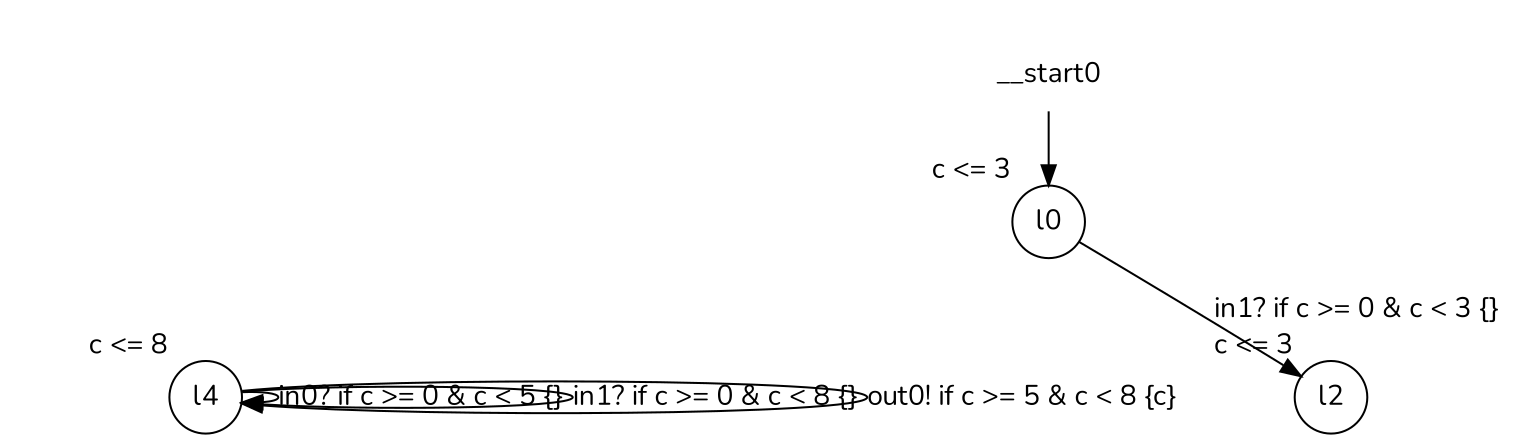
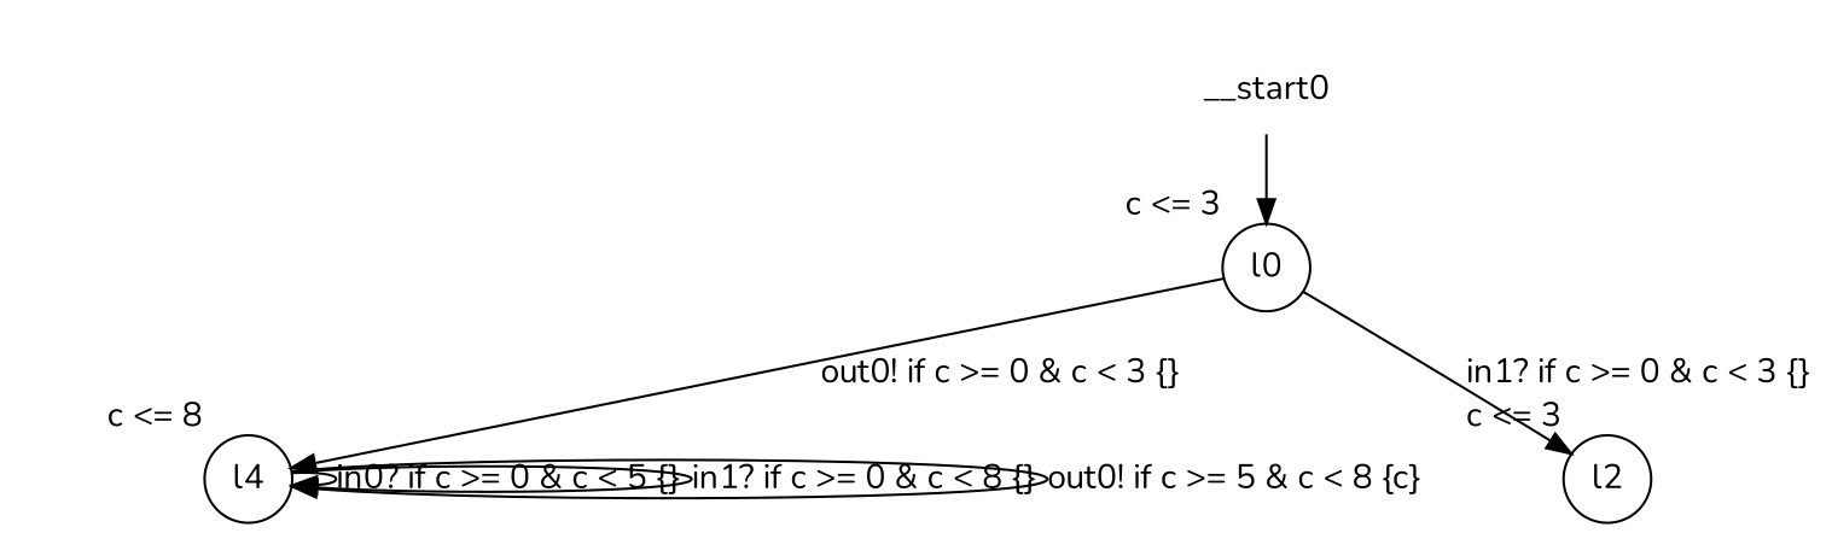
  digraph {
    fontname=Nunito
    node [fontname=Nunito shape=circle margin=0 xlabel="c <= 3"]
    edge [fontname=Nunito]
    __start0 [shape=none margin="" xlabel=""]
    n2 [label=l0]
    n3 [label=l4 xlabel="c <= 8"]
    n4 [label=l2]
    __start0 -> n2
+   n2 -> n3 [label="out0! if c >= 0 & c < 3 {} "]
    n2 -> n4 [label="in1? if c >= 0 & c < 3 {} "]
    n3 -> n3 [label="in0? if c >= 0 & c < 5 {} "]
    n3 -> n3 [label="in1? if c >= 0 & c < 8 {} "]
    n3 -> n3 [label="out0! if c >= 5 & c < 8 {c} "]
  }
